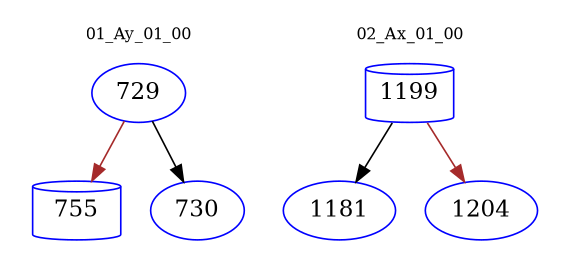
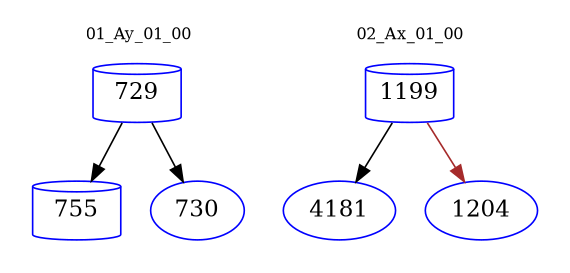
  digraph {
    node [color=blue shape=ellipse]
    edge [color=brown]
-   n1 [label=729]
+   n1 [label=729 shape=cylinder]
    n2 [label=755 shape=cylinder]
    n3 [label=730]
    n4 [label=1199 shape=cylinder]
-   n5 [label=1181]
+   n5 [label=4181]
    n6 [label=1204]
    subgraph cluster_1 {
      color=white
      fontsize=10
      label="01_Ay_01_00"
      n1
      n2
      n3
    }
    subgraph cluster_2 {
      color=white
      fontsize=10
      label="02_Ax_01_00"
      n4
      n5
      n6
    }
-   n1 -> n2
+   n1 -> n2 [color=black]
    n1 -> n3 [color=black]
    n4 -> n5 [color=black]
    n4 -> n6
  }
